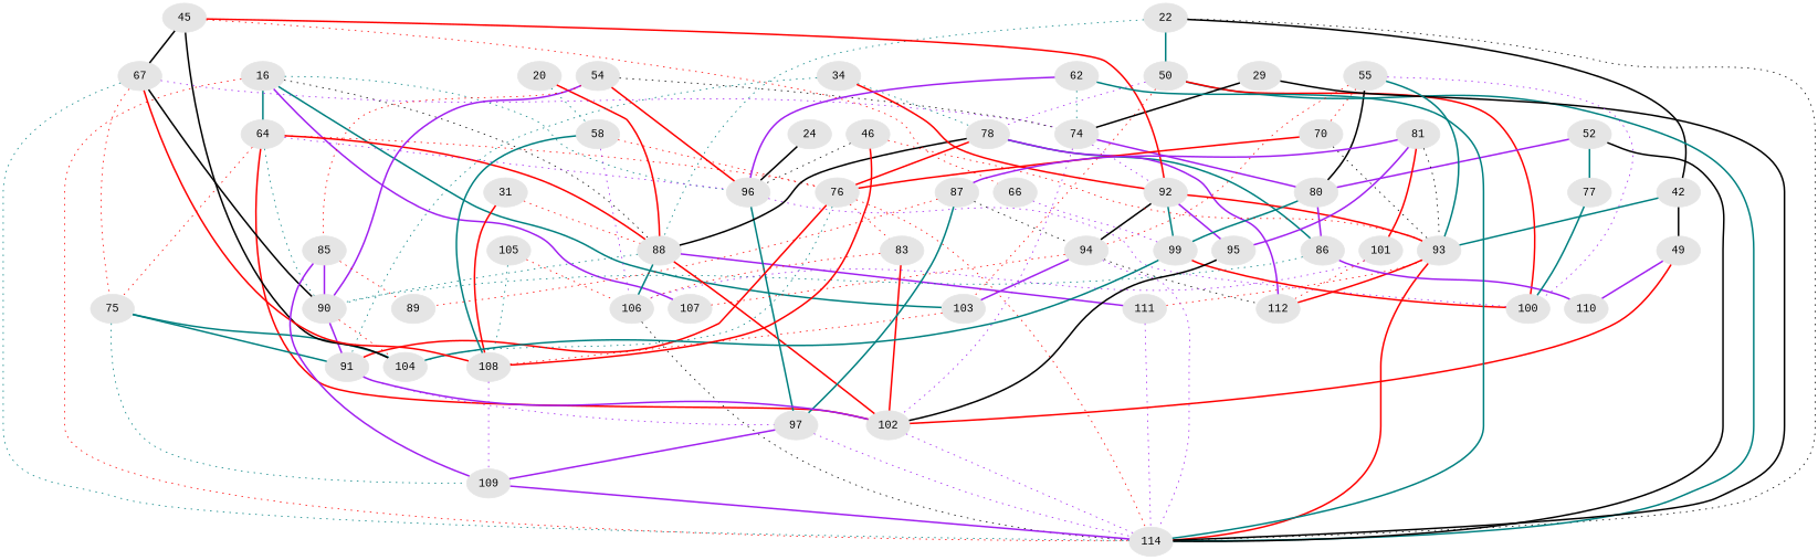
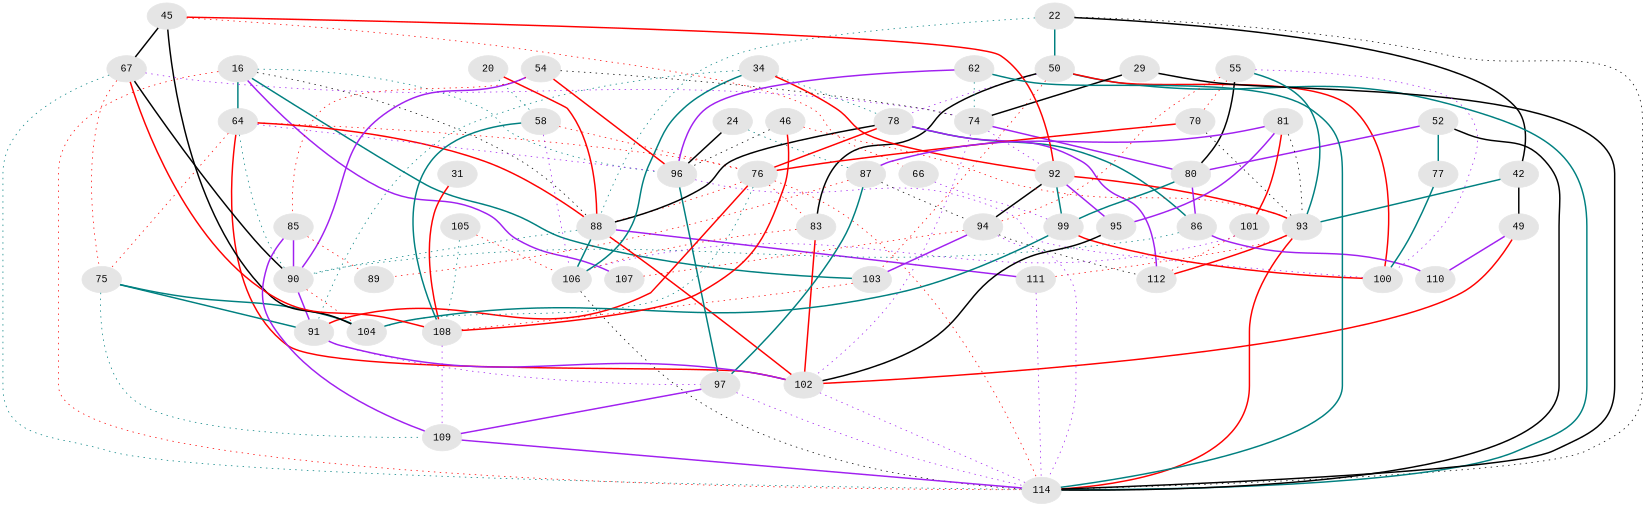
  graph {
    fontname="Liberation Mono"
    node [color=gray90 fontname="Liberation Mono" style=filled]
    edge [color=red fontname="Liberation Mono" style=bold]
    16 [super="+9"]
    64 [super="+63+21"]
    88 [super="+1+10+28+61+69"]
    96 [super="+37"]
    103
    107
    114 [super="+25+27+113"]
    102 [super="+68+44"]
    90 [super="+6+73+60"]
    76 [super="+51+13"]
    75 [super="+30"]
    106 [super="+84"]
    111 [super="+8+36"]
    100
    97 [super="+43"]
    108
    58 [super="+39"]
    20
    22
    42
    50 [super="+26"]
    49
    93 [super="+71"]
    78 [super="+40"]
    83 [super="+41"]
    24
    87
    94 [super="+79"]
    89
    74 [super="+57"]
    92 [super="+48"]
    80 [super="+32"]
    29
    31
    109 [super="+56"]
    86
    112 [super="+98"]
    34
    91 [super="+82+72"]
    99
    95
    110
    45
    66
    67 [super="+4+15"]
    104 [super="+65"]
    46 [super="+14"]
    52
    77
    54 [super="+38"]
    85
    55
    70
    62
    81
    101
    105
    16 -- 64 [color=teal weight=3]
    16 -- 88 [color=black style=dotted]
    16 -- 96 [color=teal style=dotted]
    16 -- 103 [color=teal]
    16 -- 107 [color=purple]
    16 -- 114 [style=dotted weight=3]
    64 -- 88 [weight=2]
    64 -- 96 [color=purple style=dotted]
    64 -- 102
    64 -- 90 [color=teal style=dotted]
    64 -- 76 [style=dotted]
    64 -- 75 [style=dotted]
    88 -- 102 [weight=2]
    88 -- 90 [color=teal style=dotted weight=3]
    88 -- 106 [color=teal]
    88 -- 111 [color=purple weight=4]
    96 -- 100 [color=purple style=dotted]
    96 -- 97 [color=teal weight=2]
    103 -- 108 [style=dotted]
    102 -- 114 [color=purple style=dotted]
    90 -- 91 [color=purple weight=2]
    90 -- 104 [style=dotted]
    76 -- 114 [style=dotted]
    76 -- 83 [style=dotted]
    76 -- 91 [weight=2]
    76 -- 104 [color=teal style=dotted]
    75 -- 109 [color=teal style=dotted]
    75 -- 91 [color=teal]
    75 -- 104 [color=teal]
    106 -- 114 [color=black style=dotted weight=2]
    111 -- 114 [color=purple style=dotted weight=2]
    97 -- 114 [color=purple style=dotted]
    97 -- 109 [color=purple]
    108 -- 109 [color=purple style=dotted weight=2]
    58 -- 76 [style=dotted weight=2]
    58 -- 106 [color=purple style=dotted]
    58 -- 108 [color=teal]
    20 -- 88
    20 -- 58 [color=teal style=dotted]
    22 -- 88 [color=teal style=dotted weight=3]
    22 -- 114 [color=black style=dotted]
    22 -- 42 [color=black]
    22 -- 50 [color=teal weight=2]
    42 -- 49 [color=black]
    42 -- 93 [color=teal]
    50 -- 103 [style=dotted]
    50 -- 114 [color=teal]
    50 -- 100
    50 -- 78 [color=purple style=dotted]
+   50 -- 83 [color=black]
    49 -- 102
    49 -- 110 [color=purple]
    93 -- 114 [weight=3]
    93 -- 111 [style=dotted]
    93 -- 112
    78 -- 88 [color=black]
    78 -- 76 [weight=2]
    78 -- 86 [color=teal]
    78 -- 112 [color=purple]
    83 -- 102 [weight=2]
    83 -- 106 [style=dotted]
    24 -- 96 [color=black]
+   24 -- 87 [color=teal style=dotted]
    87 -- 97 [color=teal]
    87 -- 94 [color=black style=dotted]
    87 -- 89 [style=dotted]
    94 -- 103 [color=purple]
    94 -- 107 [style=dotted]
    94 -- 114 [color=purple style=dotted]
    94 -- 112 [color=black style=dotted weight=2]
    74 -- 102 [color=purple style=dotted]
    74 -- 92 [color=purple style=dotted]
    74 -- 80 [color=purple]
    92 -- 93
    92 -- 94 [color=black]
    92 -- 99 [color=teal]
    92 -- 95 [color=purple]
    80 -- 86 [color=purple]
    80 -- 99 [color=teal]
    29 -- 114 [color=black]
    29 -- 74 [color=black]
-   31 -- 88 [style=dotted]
+   76 -- 88 [style=dotted]
    31 -- 108
    109 -- 114 [color=purple]
    86 -- 90 [color=teal style=dotted]
    86 -- 110 [color=purple]
+   34 -- 106 [color=teal]
    34 -- 78 [color=teal style=dotted]
    34 -- 92
    34 -- 91 [color=teal style=dotted]
    91 -- 102 [color=purple]
    91 -- 97 [color=purple style=dotted]
    99 -- 100
    99 -- 104 [color=teal]
    95 -- 102 [color=black]
    45 -- 92
    45 -- 66 [style=dotted]
    45 -- 67 [color=black]
    45 -- 104 [color=black weight=2]
    66 -- 99 [color=purple style=dotted]
    67 -- 114 [color=teal style=dotted]
    67 -- 90 [color=black]
    67 -- 75 [style=dotted]
    67 -- 108
    67 -- 74 [color=purple style=dotted weight=2]
    46 -- 96 [color=black style=dotted]
    46 -- 108
    46 -- 93 [style=dotted]
    52 -- 114 [color=black]
    52 -- 80 [color=purple]
    52 -- 77 [color=teal]
    77 -- 100 [color=teal]
    54 -- 96
    54 -- 90 [color=purple]
    54 -- 74 [color=black style=dotted]
    54 -- 85 [style=dotted]
    85 -- 90 [color=purple weight=2]
    85 -- 89 [style=dotted]
    85 -- 109 [color=purple weight=2]
    55 -- 100 [color=purple style=dotted]
    55 -- 93 [color=teal]
    55 -- 94 [style=dotted]
    55 -- 80 [color=black]
    55 -- 70 [style=dotted]
    70 -- 76
    70 -- 93 [color=black style=dotted]
    62 -- 96 [color=purple]
    62 -- 114 [color=teal]
    62 -- 74 [color=teal style=dotted]
    81 -- 93 [color=black style=dotted]
    81 -- 87 [color=purple]
    81 -- 95 [color=purple]
    81 -- 101
    101 -- 106 [color=purple style=dotted]
    101 -- 112 [style=dotted]
    105 -- 106 [style=dotted]
    105 -- 108 [color=teal style=dotted]
  }
